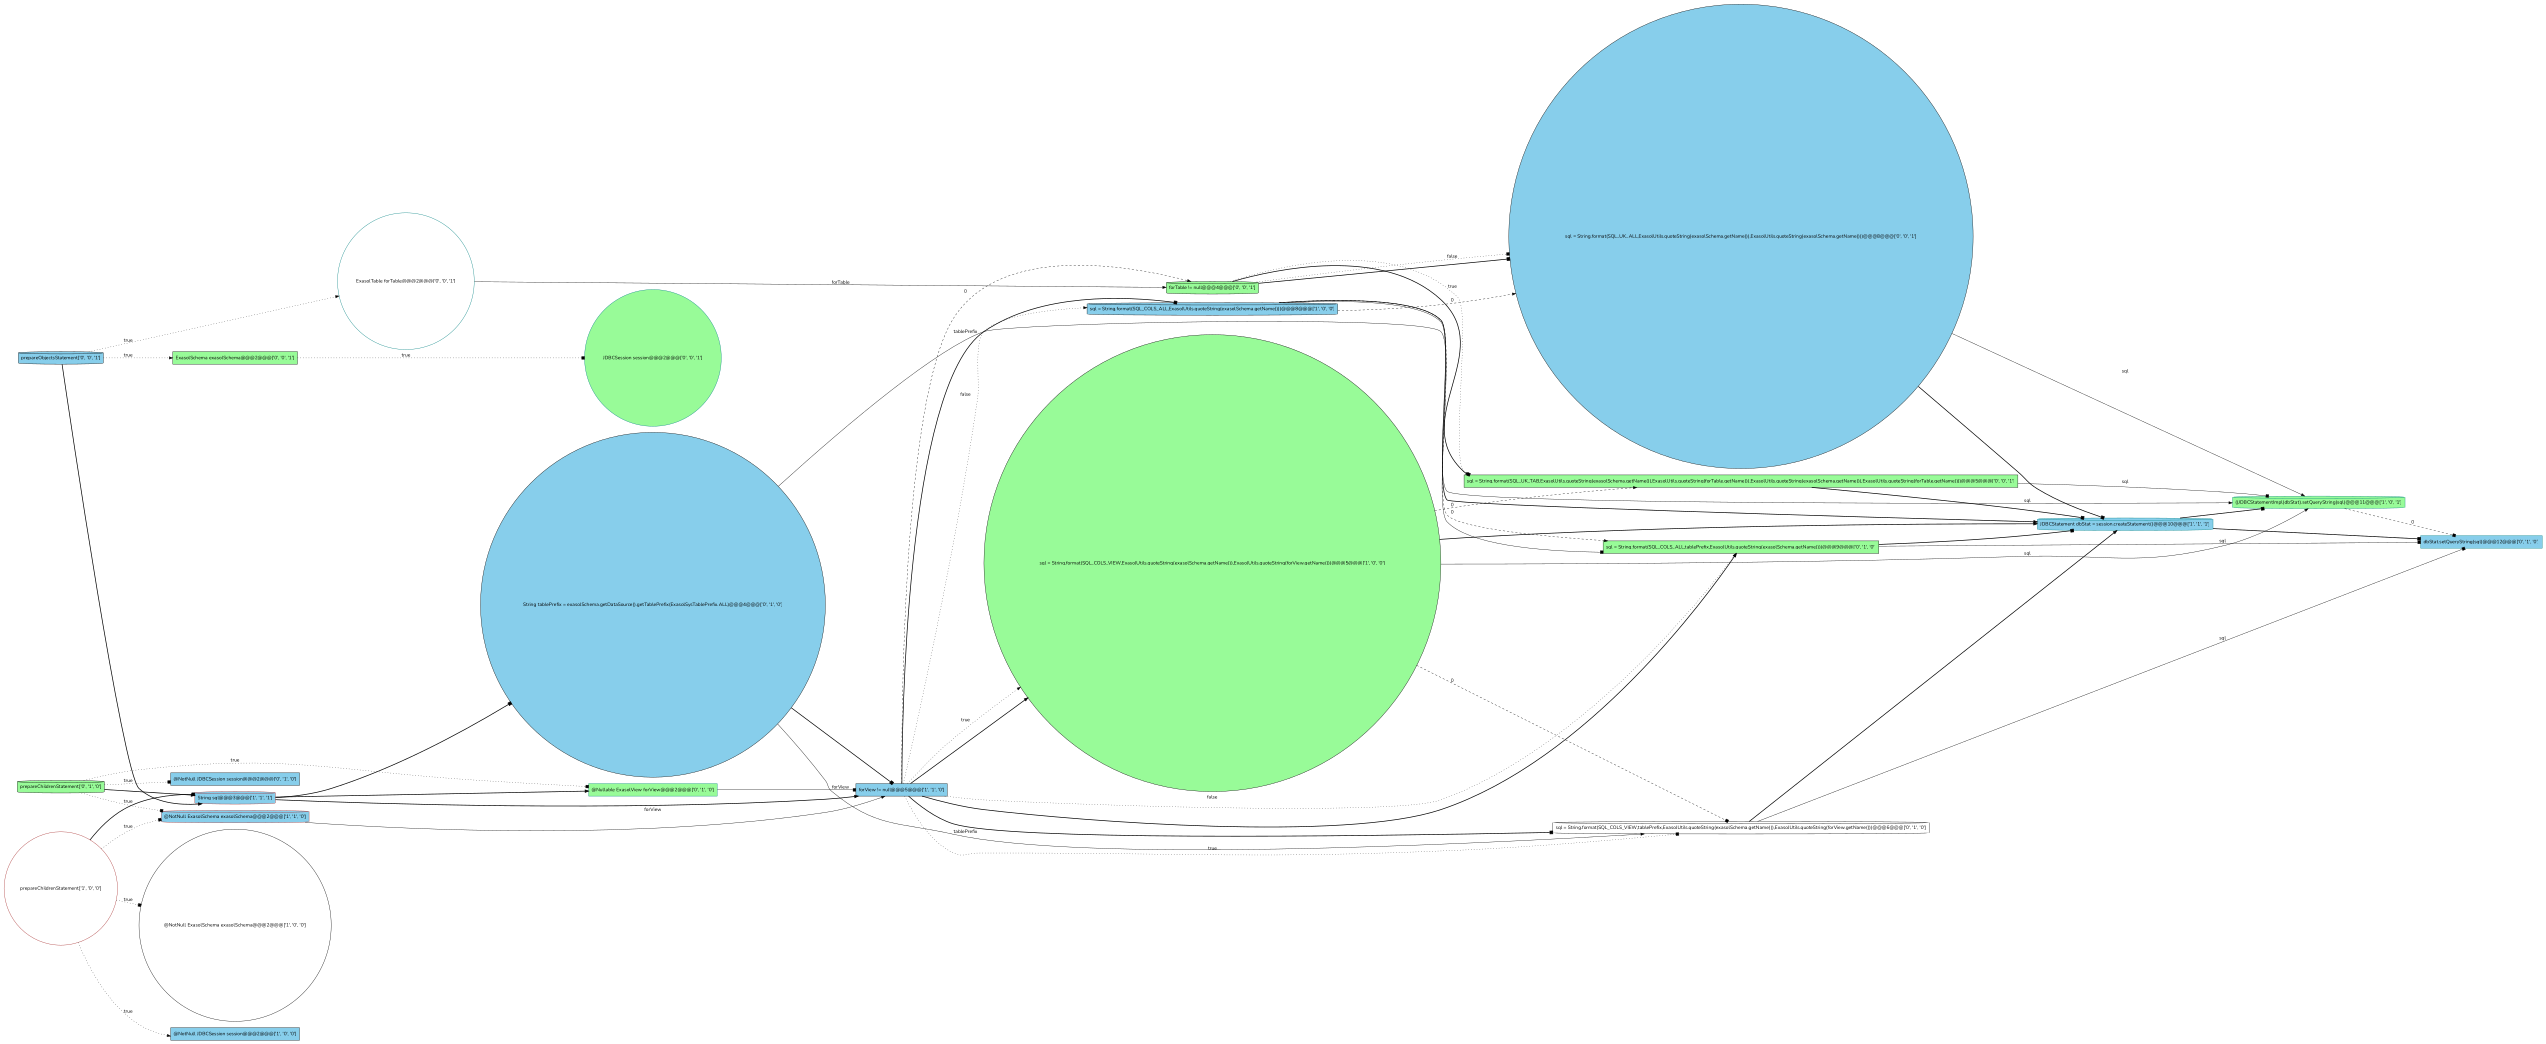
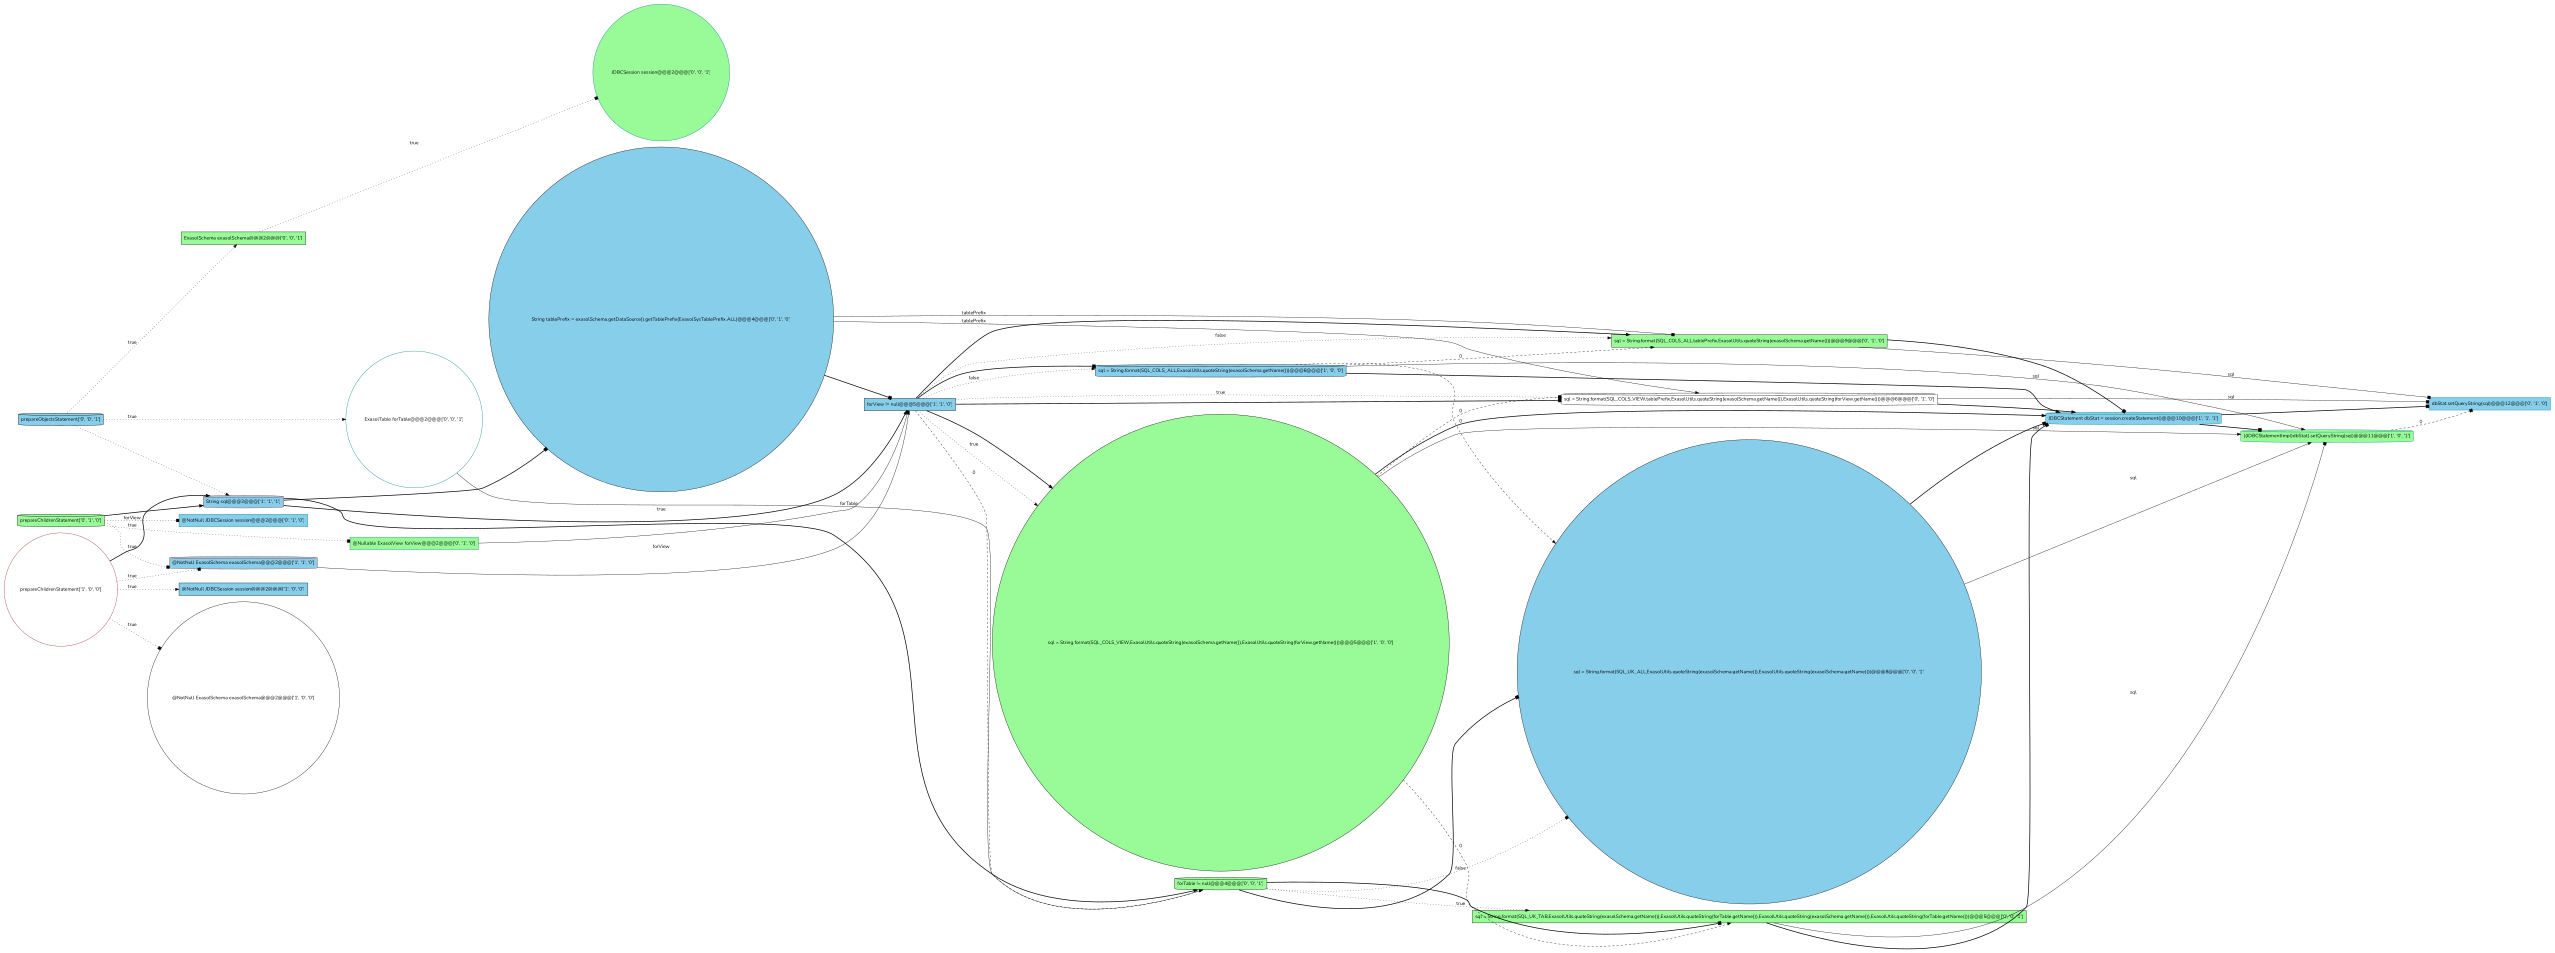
  digraph {
    fontname=Nunito
    rankdir=LR
    node [color=black fillcolor=skyblue fontname=Nunito shape=cylinder style=filled]
    edge [arrowhead=box fontname=Nunito style=bold]
    n1 [label="sql = String.format(SQL_COLS_ALL,ExasolUtils.quoteString(exasolSchema.getName()))@@@8@@@['1', '0', '0']"]
    n2 [fillcolor=palegreen label="sql = String.format(SQL_COLS_ALL,tablePrefix,ExasolUtils.quoteString(exasolSchema.getName()))@@@9@@@['0', '1', '0']" shape=box]
    n3 [label="sql = String.format(SQL_UK_ALL,ExasolUtils.quoteString(exasolSchema.getName()),ExasolUtils.quoteString(exasolSchema.getName()))@@@8@@@['0', '0', '1']" shape=circle]
    n4 [color=teal fillcolor=palegreen label="((JDBCStatementImpl)dbStat).setQueryString(sql)@@@11@@@['1', '0', '1']"]
    n5 [color=teal label="JDBCStatement dbStat = session.createStatement()@@@10@@@['1', '1', '1']"]
    n6 [color=teal label="dbStat.setQueryString(sql)@@@12@@@['0', '1', '0']" shape=box]
-   n7 [label="@NotNull JDBCSession session@@@2@@@['0', '1', '0']" shape=box]
+   n7 [color=teal label="@NotNull JDBCSession session@@@2@@@['0', '1', '0']" shape=box]
    n8 [fillcolor=palegreen label="sql = String.format(SQL_UK_TAB,ExasolUtils.quoteString(exasolSchema.getName()),ExasolUtils.quoteString(forTable.getName()),ExasolUtils.quoteString(exasolSchema.getName()),ExasolUtils.quoteString(forTable.getName()))@@@5@@@['0', '0', '1']" shape=box]
    n9 [color=teal fillcolor=palegreen label="JDBCSession session@@@2@@@['0', '0', '1']" shape=circle]
    n10 [label="prepareObjectsStatement['0', '0', '1']"]
    n11 [color=teal fillcolor=white label="ExasolTable forTable@@@2@@@['0', '0', '1']" shape=circle]
    n12 [color=brown label="String sql@@@3@@@['1', '1', '1']"]
    n13 [fillcolor=palegreen label="ExasolSchema exasolSchema@@@2@@@['0', '0', '1']" shape=box]
    n14 [fillcolor=palegreen label="forTable != null@@@4@@@['0', '0', '1']"]
    n15 [label="String tablePrefix = exasolSchema.getDataSource().getTablePrefix(ExasolSysTablePrefix.ALL)@@@4@@@['0', '1', '0']" shape=circle]
    n16 [label="forView != null@@@5@@@['1', '1', '0']" shape=box]
    n17 [fillcolor=white label="sql = String.format(SQL_COLS_VIEW,tablePrefix,ExasolUtils.quoteString(exasolSchema.getName()),ExasolUtils.quoteString(forView.getName()))@@@6@@@['0', '1', '0']"]
    n18 [fillcolor=palegreen label="sql = String.format(SQL_COLS_VIEW,ExasolUtils.quoteString(exasolSchema.getName()),ExasolUtils.quoteString(forView.getName()))@@@5@@@['1', '0', '0']" shape=circle]
    n19 [color=brown fillcolor=white label="prepareChildrenStatement['1', '0', '0']" shape=circle]
    n20 [color=brown label="@NotNull ExasolSchema exasolSchema@@@2@@@['1', '1', '0']"]
    n21 [label="@NotNull JDBCSession session@@@2@@@['1', '0', '0']" shape=box]
    n22 [fillcolor=white label="@NotNull ExasolSchema exasolSchema@@@2@@@['1', '0', '0']" shape=circle]
    n23 [fillcolor=palegreen label="prepareChildrenStatement['0', '1', '0']"]
    n24 [color=teal fillcolor=palegreen label="@Nullable ExasolView forView@@@2@@@['0', '1', '0']" shape=box]
    n1 -> n2 [arrowhead=normal label=0 style=dashed]
    n1 -> n3 [arrowhead=normal label=0 style=dashed]
    n1 -> n4 [arrowhead=normal label=sql style=solid]
    n1 -> n5 [arrowhead=normal]
    n2 -> n5
    n2 -> n6 [label=sql style=solid]
    n3 -> n4 [arrowhead=normal label=sql style=solid]
    n3 -> n5
    n4 -> n6 [label=0 style=dashed]
    n5 -> n4
    n5 -> n6
    n8 -> n4 [label=sql style=solid]
    n8 -> n5
    n10 -> n11 [arrowhead=normal label=true style=dotted]
-   n10 -> n12 [arrowhead=normal]
+   n10 -> n12 [arrowhead=normal style=dotted]
    n10 -> n13 [arrowhead=normal label=true style=dotted]
    n11 -> n14 [arrowhead=normal label=forTable style=solid]
-   n12 -> n24 [arrowhead=normal]
+   n12 -> n14 [arrowhead=normal]
    n12 -> n15
    n12 -> n16 [arrowhead=normal]
    n13 -> n9 [label=true style=dotted]
    n14 -> n3
    n14 -> n3 [label=false style=dotted]
    n14 -> n8 [arrowhead=normal label=true style=dotted]
    n14 -> n8
    n15 -> n2 [label=tablePrefix style=solid]
    n15 -> n16
    n15 -> n17 [arrowhead=normal label=tablePrefix style=solid]
    n16 -> n1 [arrowhead=normal label=false style=dotted]
    n16 -> n1
    n16 -> n2 [arrowhead=normal label=false style=dotted]
    n16 -> n2 [arrowhead=normal]
    n16 -> n14 [arrowhead=normal label=0 style=dashed]
    n16 -> n17
    n16 -> n17 [label=true style=dotted]
    n16 -> n18 [arrowhead=normal]
    n16 -> n18 [arrowhead=normal label=true style=dotted]
    n17 -> n5 [arrowhead=normal]
    n17 -> n6 [label=sql style=solid]
    n18 -> n4 [arrowhead=normal label=sql style=solid]
    n18 -> n5 [arrowhead=normal]
    n18 -> n8 [arrowhead=normal label=0 style=dashed]
    n18 -> n17 [label=0 style=dashed]
-   n19 -> n12
+   n19 -> n12 [arrowhead=normal]
    n19 -> n20 [label=true style=dotted]
    n19 -> n21 [arrowhead=normal label=true style=dotted]
    n19 -> n22 [label=true style=dotted]
    n20 -> n16 [arrowhead=normal label=forView style=solid]
-   n23 -> n7 [label=true style=dotted]
+   n23 -> n7 [label=forView style=dotted]
    n23 -> n12 [arrowhead=normal]
    n23 -> n20 [label=true style=dotted]
    n23 -> n24 [label=true style=dotted]
-   n24 -> n16 [label=forView style=solid]
+   n24 -> n16 [label=true style=solid]
  }
